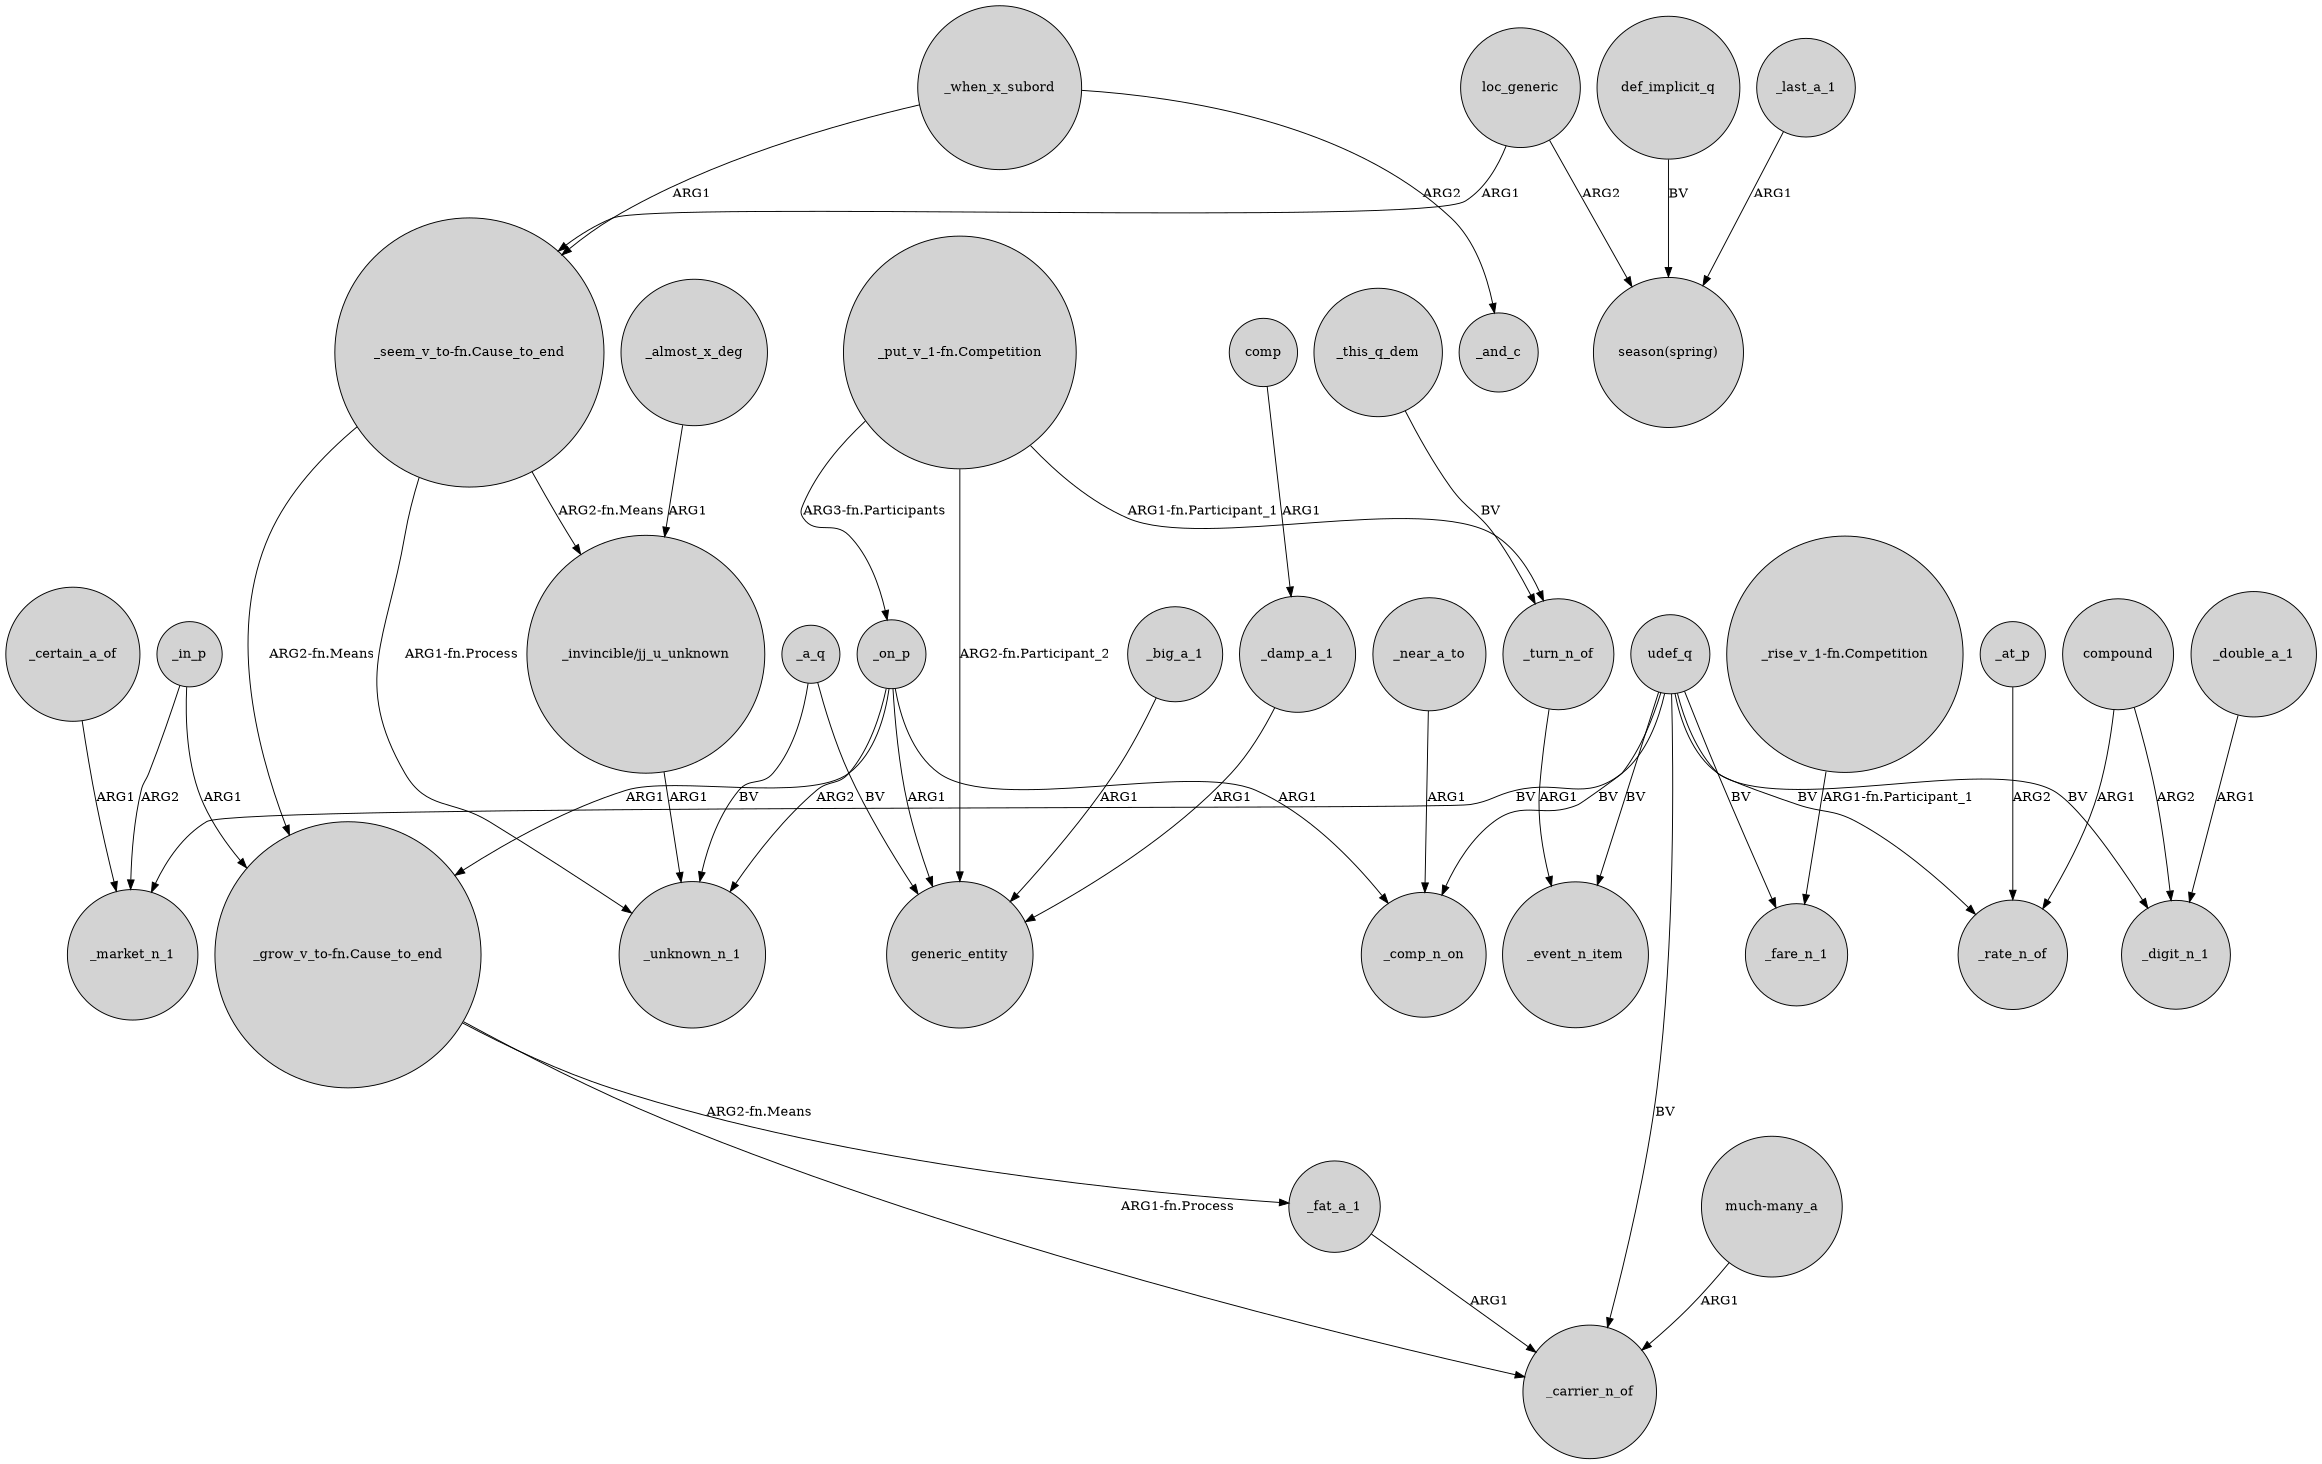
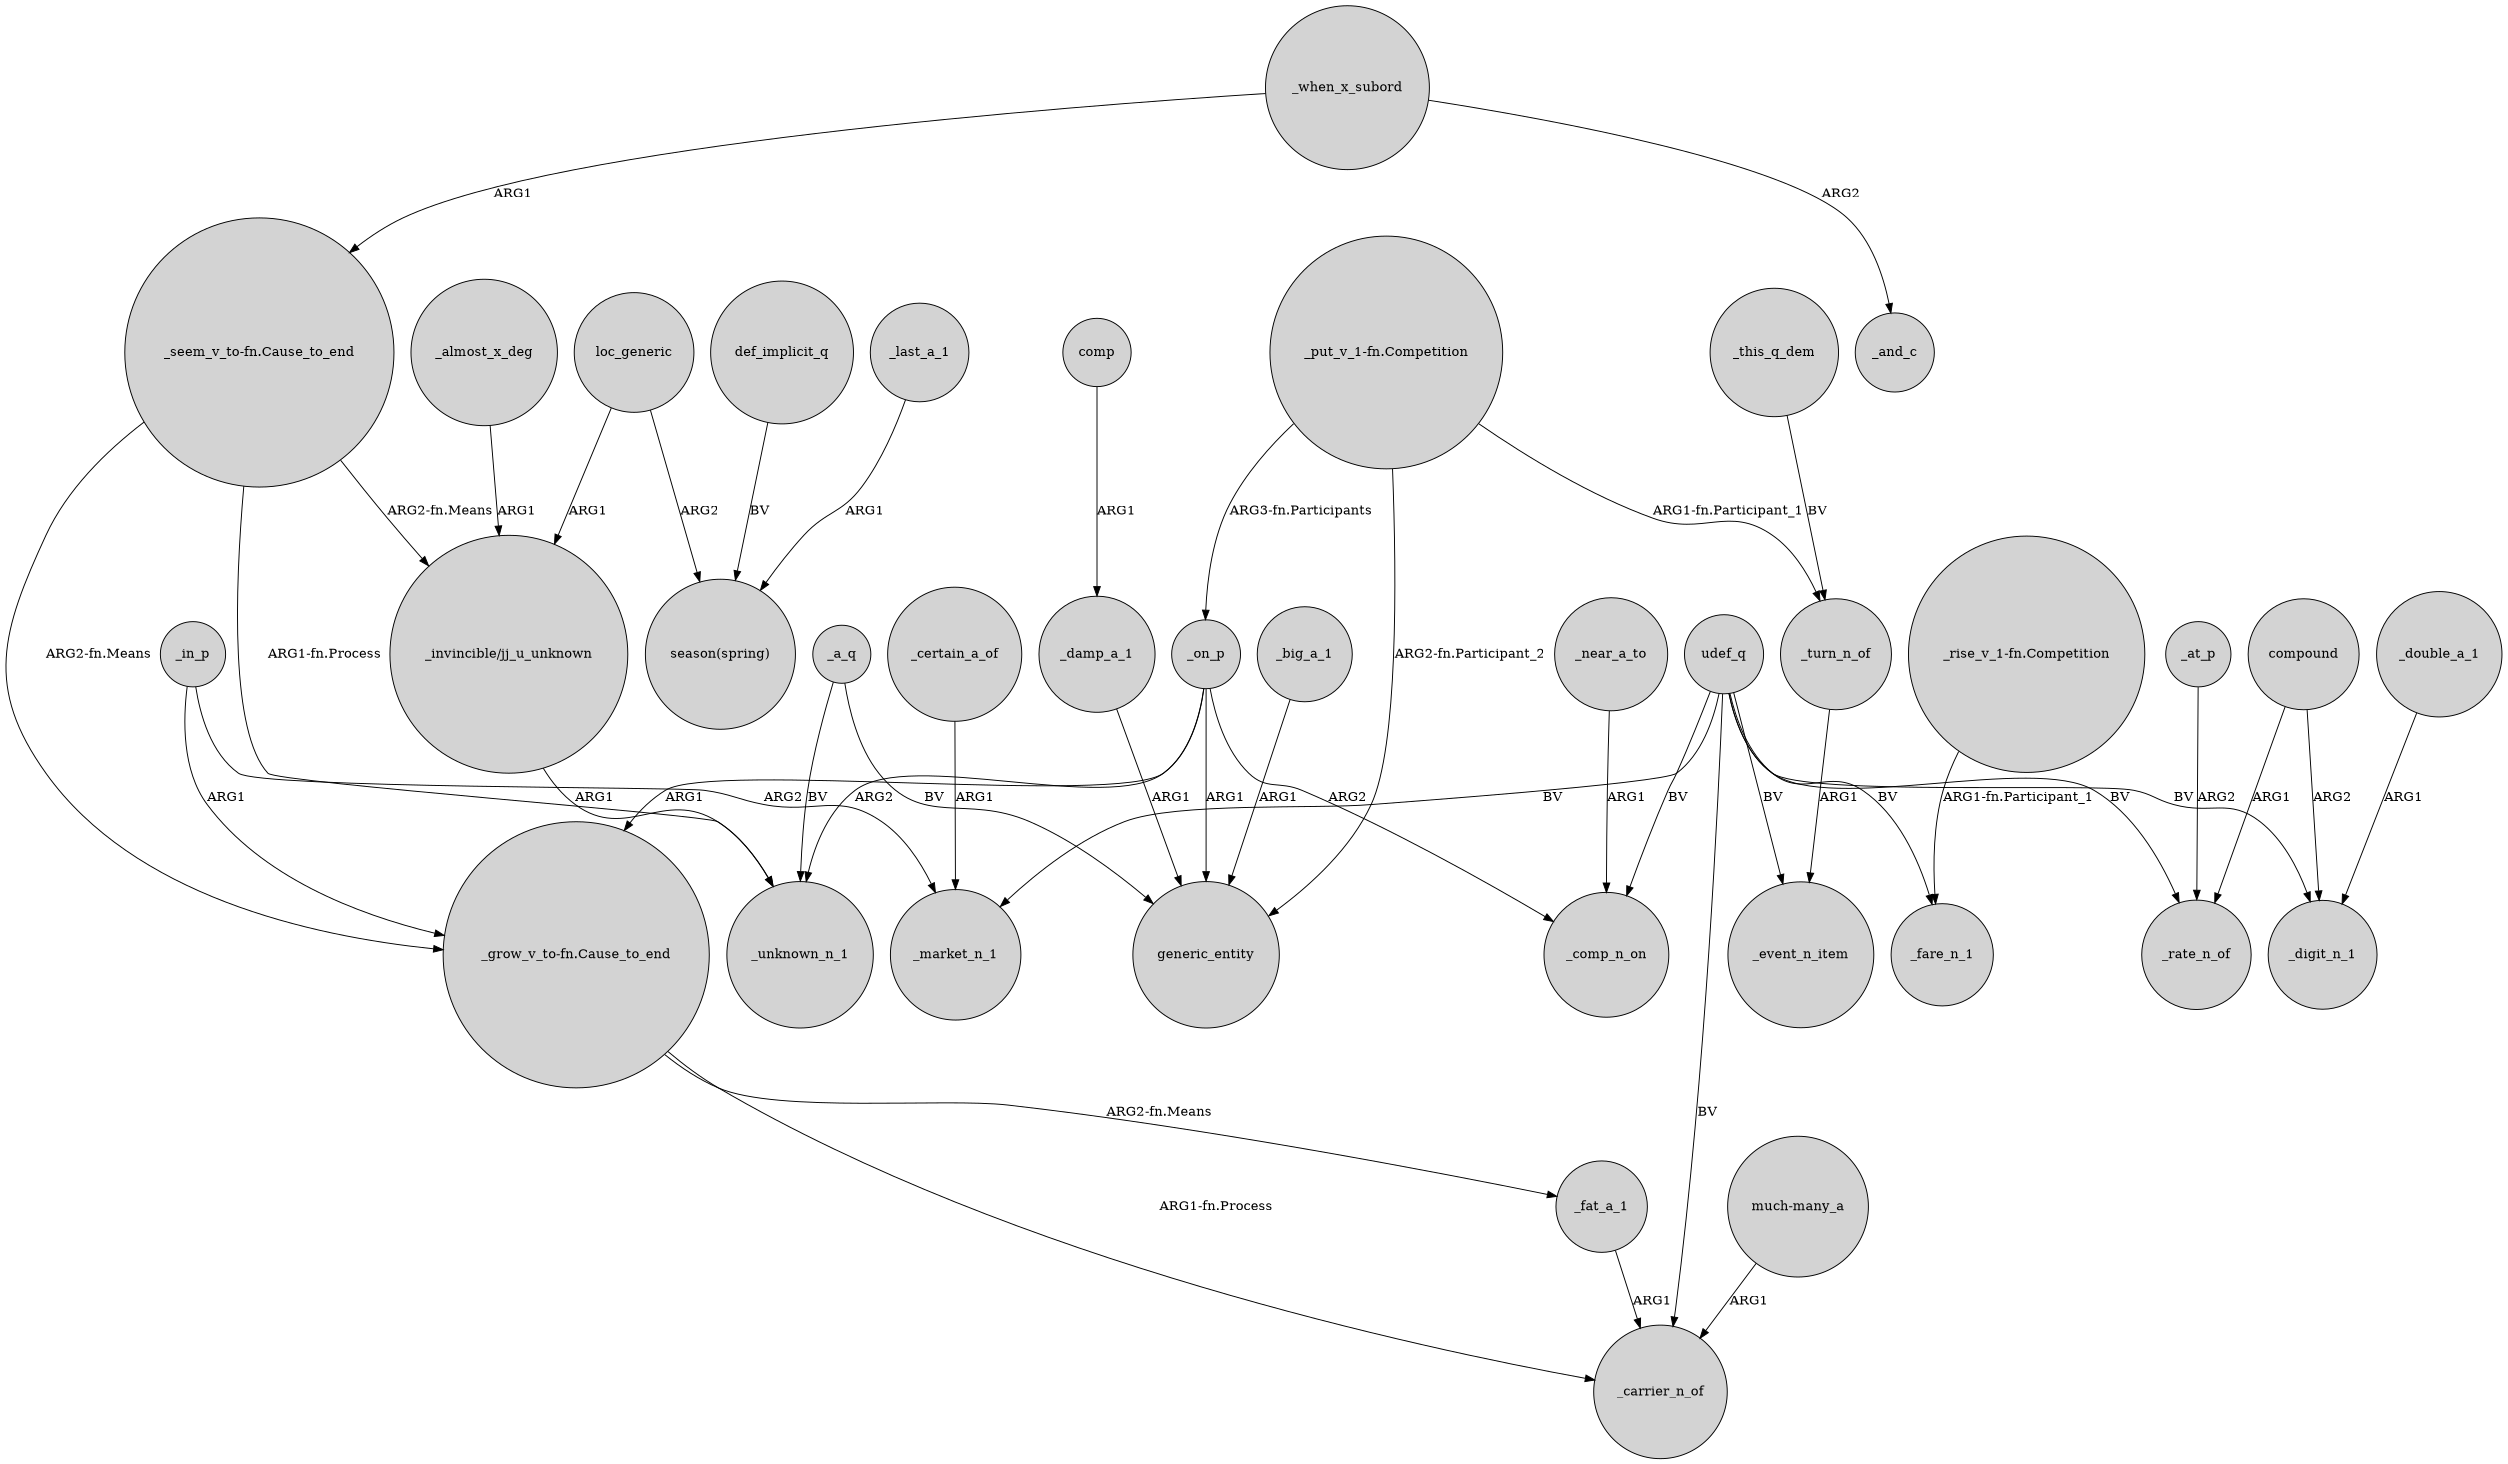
  digraph {
    node [shape=circle style=filled]
    udef_q
    _market_n_1
    _event_n_item
    _fare_n_1
    _carrier_n_of
    n6 [label=_comp_n_on]
    _rate_n_of
    _digit_n_1
    n9 [label=_unknown_n_1]
    "_seem_v_to-fn.Cause_to_end"
    "_grow_v_to-fn.Cause_to_end"
    "_invincible/jj_u_unknown"
    _fat_a_1
    _certain_a_of
    comp
    _damp_a_1
    generic_entity
    n18 [label=loc_generic]
    "season(spring)"
    _on_p
    compound
    _in_p
    "_rise_v_1-fn.Competition"
    _a_q
    _when_x_subord
    _and_c
    _turn_n_of
    _this_q_dem
    def_implicit_q
    "_put_v_1-fn.Competition"
    _at_p
    _last_a_1
    _near_a_to
    _almost_x_deg
    "much-many_a"
    _big_a_1
    _double_a_1
    udef_q -> _market_n_1 [label=BV]
    udef_q -> _event_n_item [label=BV]
    udef_q -> _fare_n_1 [label=BV]
    udef_q -> _carrier_n_of [label=BV]
    udef_q -> n6 [label=BV]
    udef_q -> _rate_n_of [label=BV]
    udef_q -> _digit_n_1 [label=BV]
    "_seem_v_to-fn.Cause_to_end" -> n9 [label="ARG1-fn.Process"]
    "_seem_v_to-fn.Cause_to_end" -> "_grow_v_to-fn.Cause_to_end" [label="ARG2-fn.Means"]
    "_seem_v_to-fn.Cause_to_end" -> "_invincible/jj_u_unknown" [label="ARG2-fn.Means"]
    "_grow_v_to-fn.Cause_to_end" -> _carrier_n_of [label="ARG1-fn.Process"]
    "_grow_v_to-fn.Cause_to_end" -> _fat_a_1 [label="ARG2-fn.Means"]
    "_invincible/jj_u_unknown" -> n9 [label=ARG1]
    _fat_a_1 -> _carrier_n_of [label=ARG1]
    _certain_a_of -> _market_n_1 [label=ARG1]
    comp -> _damp_a_1 [label=ARG1]
    _damp_a_1 -> generic_entity [label=ARG1]
-   n18 -> "_seem_v_to-fn.Cause_to_end" [label=ARG1]
+   n18 -> "_invincible/jj_u_unknown" [label=ARG1]
    n18 -> "season(spring)" [label=ARG2]
-   _on_p -> n6 [label=ARG1]
+   _on_p -> n6 [label=ARG2]
    _on_p -> n9 [label=ARG2]
    _on_p -> "_grow_v_to-fn.Cause_to_end" [label=ARG1]
    _on_p -> generic_entity [label=ARG1]
    compound -> _rate_n_of [label=ARG1]
    compound -> _digit_n_1 [label=ARG2]
    _in_p -> _market_n_1 [label=ARG2]
    _in_p -> "_grow_v_to-fn.Cause_to_end" [label=ARG1]
    "_rise_v_1-fn.Competition" -> _fare_n_1 [label="ARG1-fn.Participant_1"]
    _a_q -> n9 [label=BV]
    _a_q -> generic_entity [label=BV]
    _when_x_subord -> "_seem_v_to-fn.Cause_to_end" [label=ARG1]
    _when_x_subord -> _and_c [label=ARG2]
    _turn_n_of -> _event_n_item [label=ARG1]
    _this_q_dem -> _turn_n_of [label=BV]
    def_implicit_q -> "season(spring)" [label=BV]
    "_put_v_1-fn.Competition" -> generic_entity [label="ARG2-fn.Participant_2"]
    "_put_v_1-fn.Competition" -> _on_p [label="ARG3-fn.Participants"]
    "_put_v_1-fn.Competition" -> _turn_n_of [label="ARG1-fn.Participant_1"]
    _at_p -> _rate_n_of [label=ARG2]
    _last_a_1 -> "season(spring)" [label=ARG1]
    _near_a_to -> n6 [label=ARG1]
    _almost_x_deg -> "_invincible/jj_u_unknown" [label=ARG1]
    "much-many_a" -> _carrier_n_of [label=ARG1]
    _big_a_1 -> generic_entity [label=ARG1]
    _double_a_1 -> _digit_n_1 [label=ARG1]
  }
